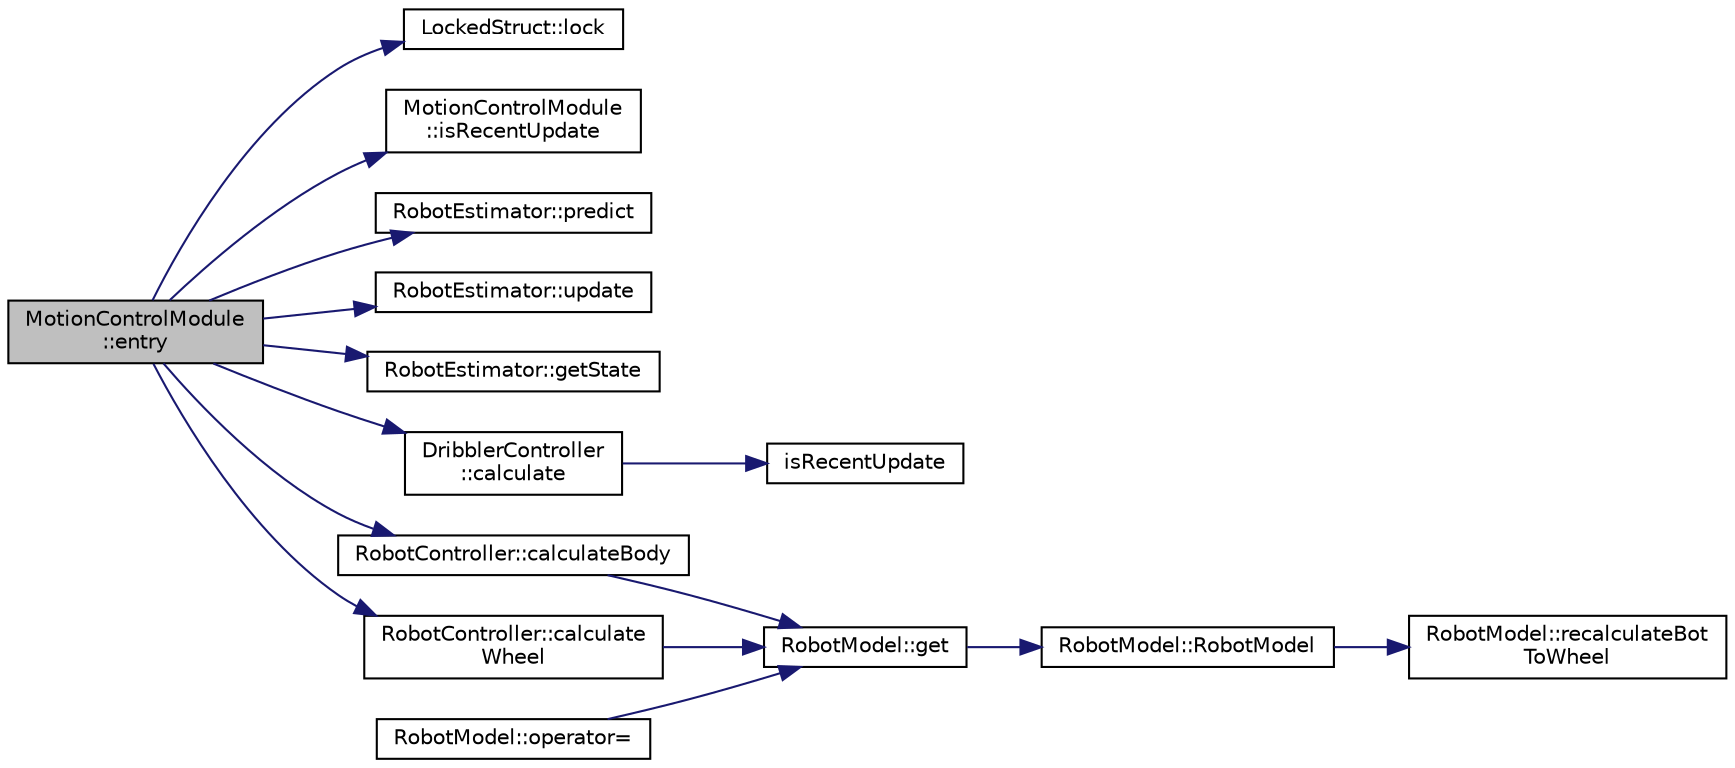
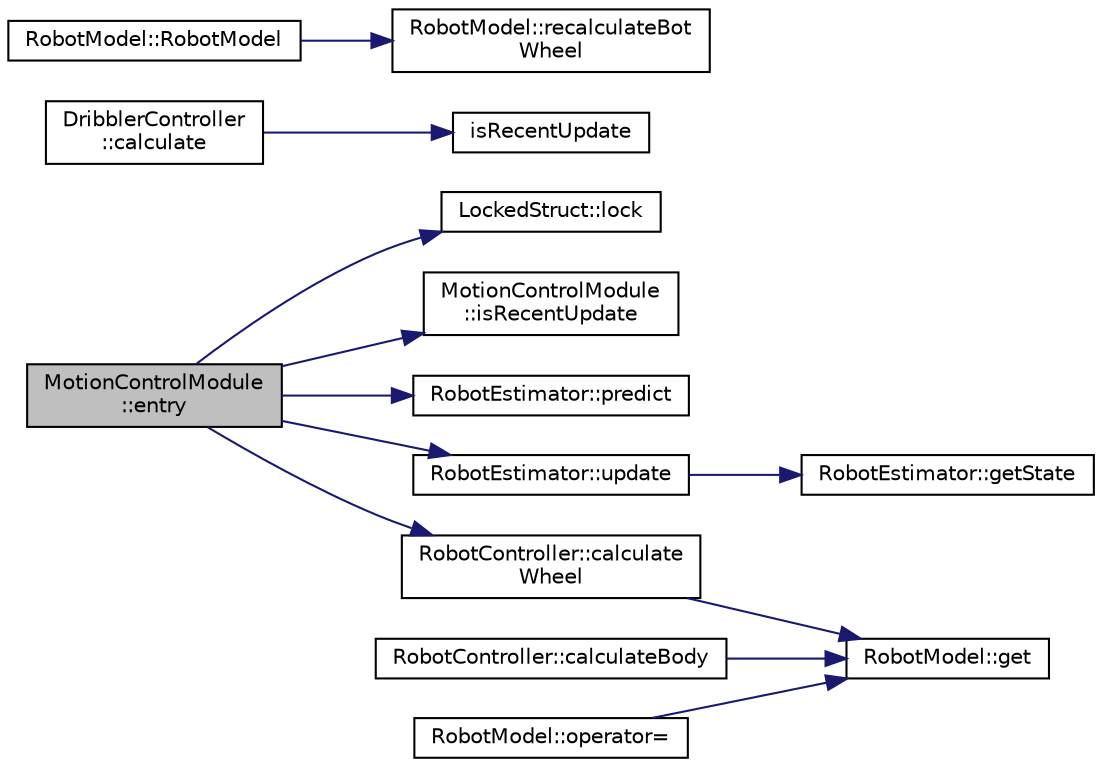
  digraph {
    rankdir=LR
    node [color=black fillcolor=white fontname=Helvetica fontsize=10 shape=record style=filled]
    edge [color=midnightblue fontname=Helvetica fontsize=10 labelfontname=Helvetica labelfontsize=10 style=solid]
    n1 [fillcolor=grey75 fontcolor=black height=0.2 label="MotionControlModule\l::entry" width=0.4]
    n2 [height=0.2 label="LockedStruct::lock" width=0.4]
    n3 [height=0.2 label="MotionControlModule\l::isRecentUpdate" width=0.4]
    n4 [height=0.2 label="RobotEstimator::predict" width=0.4]
    n5 [height=0.2 label="RobotEstimator::update" width=0.4]
    n6 [height=0.2 label="RobotEstimator::getState" width=0.4]
    n7 [height=0.2 label="DribblerController\l::calculate" width=0.4]
    n8 [height=0.2 label="RobotController::calculateBody" width=0.4]
    n9 [height=0.2 label="RobotController::calculate\lWheel" width=0.4]
    n10 [height=0.2 label=isRecentUpdate width=0.4]
    n11 [height=0.2 label="RobotModel::get" width=0.4]
    n12 [height=0.2 label="RobotModel::RobotModel" width=0.4]
-   n13 [height=0.2 label="RobotModel::recalculateBot\lToWheel" width=0.4]
+   n13 [height=0.2 label="RobotModel::recalculateBot\lWheel" width=0.4]
    n14 [height=0.2 label="RobotModel::operator=" width=0.4]
    n1 -> n2
    n1 -> n3
    n1 -> n4
    n1 -> n5
-   n1 -> n6
-   n1 -> n7
-   n1 -> n8
+   n5 -> n6
    n1 -> n9
    n7 -> n10
    n8 -> n11
    n9 -> n11
-   n11 -> n12
    n12 -> n13
    n14 -> n11
  }
